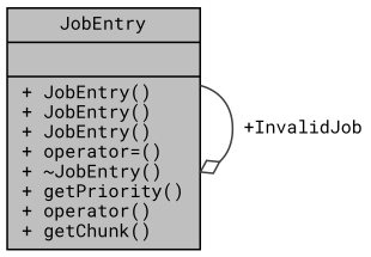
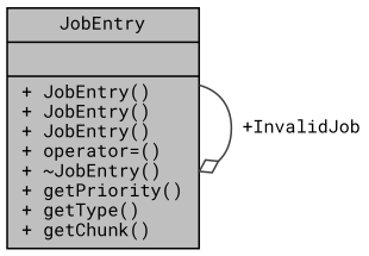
  digraph {
    fontname="Roboto Mono"
-   n1 [color=black fillcolor=grey75 fontcolor=black fontname="Roboto Mono" fontsize=10 height=0.2 label="{JobEntry\n||+ JobEntry()\l+ JobEntry()\l+ JobEntry()\l+ operator=()\l+ ~JobEntry()\l+ getPriority()\l+ operator()\l+ getChunk()\l}" shape=record style=filled width=0.4]
+   n1 [color=black fillcolor=grey75 fontcolor=black fontname="Roboto Mono" fontsize=10 height=0.2 label="{JobEntry\n||+ JobEntry()\l+ JobEntry()\l+ JobEntry()\l+ operator=()\l+ ~JobEntry()\l+ getPriority()\l+ getType()\l+ getChunk()\l}" shape=record style=filled width=0.4]
    n1 -> n1 [arrowhead=odiamond color=grey25 fontname="Roboto Mono" fontsize=10 label=" +InvalidJob" labelfontname=Helvetica labelfontsize=10 style=solid]
  }
